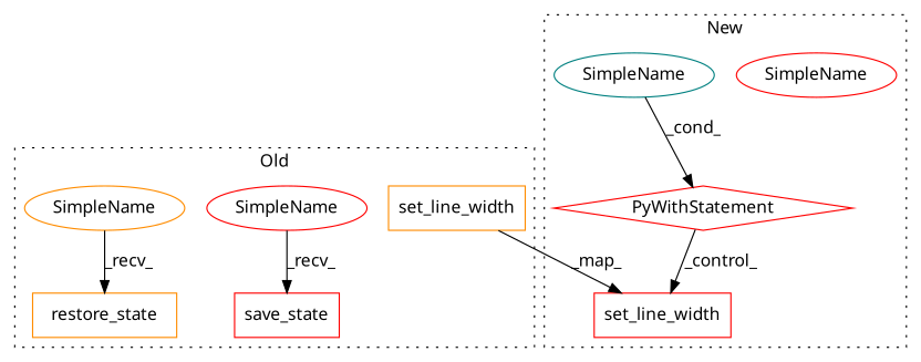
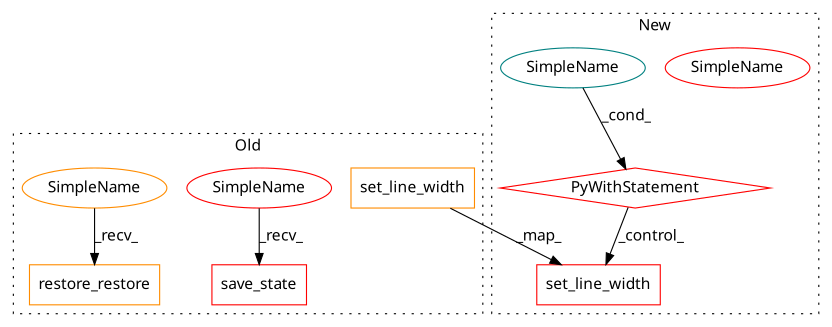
  digraph {
    fontname="Noto Sans"
    node [a=32 l=2 s=735 shape=box color=red fontname="Noto Sans"]
    edge [fontname="Noto Sans"]
    n1 [l="15,1" label=set_line_width s="802,818" color=darkorange]
    n2 [l=12 label=save_state s=694]
-   n3 [l=15 label=restore_state s=1538 color=darkorange]
+   n3 [l=15 label=restore_restore s=1538 color=darkorange]
    n4 [a=42 label=SimpleName s=691 shape=ellipse]
    n5 [a=42 label=SimpleName s=1535 shape=ellipse color=darkorange]
    n6 [l="15,1" label=set_line_width s="841,857"]
    n7 [a=42 label=SimpleName shape=ellipse]
    n8 [a=104 l="10,2" label=PyWithStatement s="725,737" shape=diamond]
    n9 [a=42 label=SimpleName shape=ellipse color=teal]
    subgraph cluster_1 {
      label=Old
      style=dotted
      n1
      n2
      n3
      n4
      n5
    }
    subgraph cluster_2 {
      label=New
      style=dotted
      n6
      n7
      n8
      n9
    }
    n1 -> n6 [label=_map_]
    n4 -> n2 [label=_recv_]
    n5 -> n3 [label=_recv_]
    n8 -> n6 [label=_control_]
    n9 -> n8 [label=_cond_]
  }
